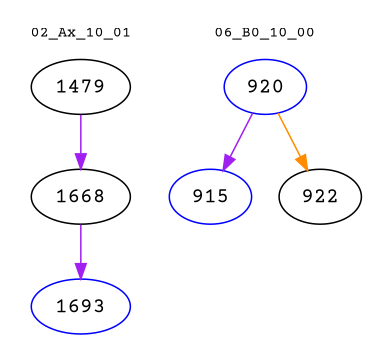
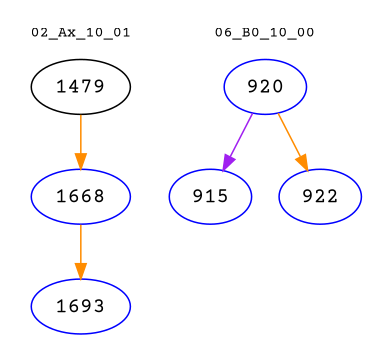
  digraph {
    fontname="Courier Prime"
    node [color=black fontname="Courier Prime"]
    edge [color=purple fontname="Courier Prime"]
    n1 [label=1479]
-   n2 [label=1668]
+   n2 [color=blue label=1668]
    n3 [color=blue label=1693]
    n4 [color=blue label=920]
    n5 [color=blue label=915]
-   n6 [label=922]
+   n6 [color=blue label=922]
    subgraph cluster_1 {
      color=white
      fontsize=10
      label="02_Ax_10_01"
      n1
      n2
      n3
    }
    subgraph cluster_2 {
      color=white
      fontsize=10
      label="06_B0_10_00"
      n4
      n5
      n6
    }
-   n1 -> n2
-   n2 -> n3
+   n1 -> n2 [color=darkorange]
+   n2 -> n3 [color=darkorange]
    n4 -> n5
    n4 -> n6 [color=darkorange]
  }
